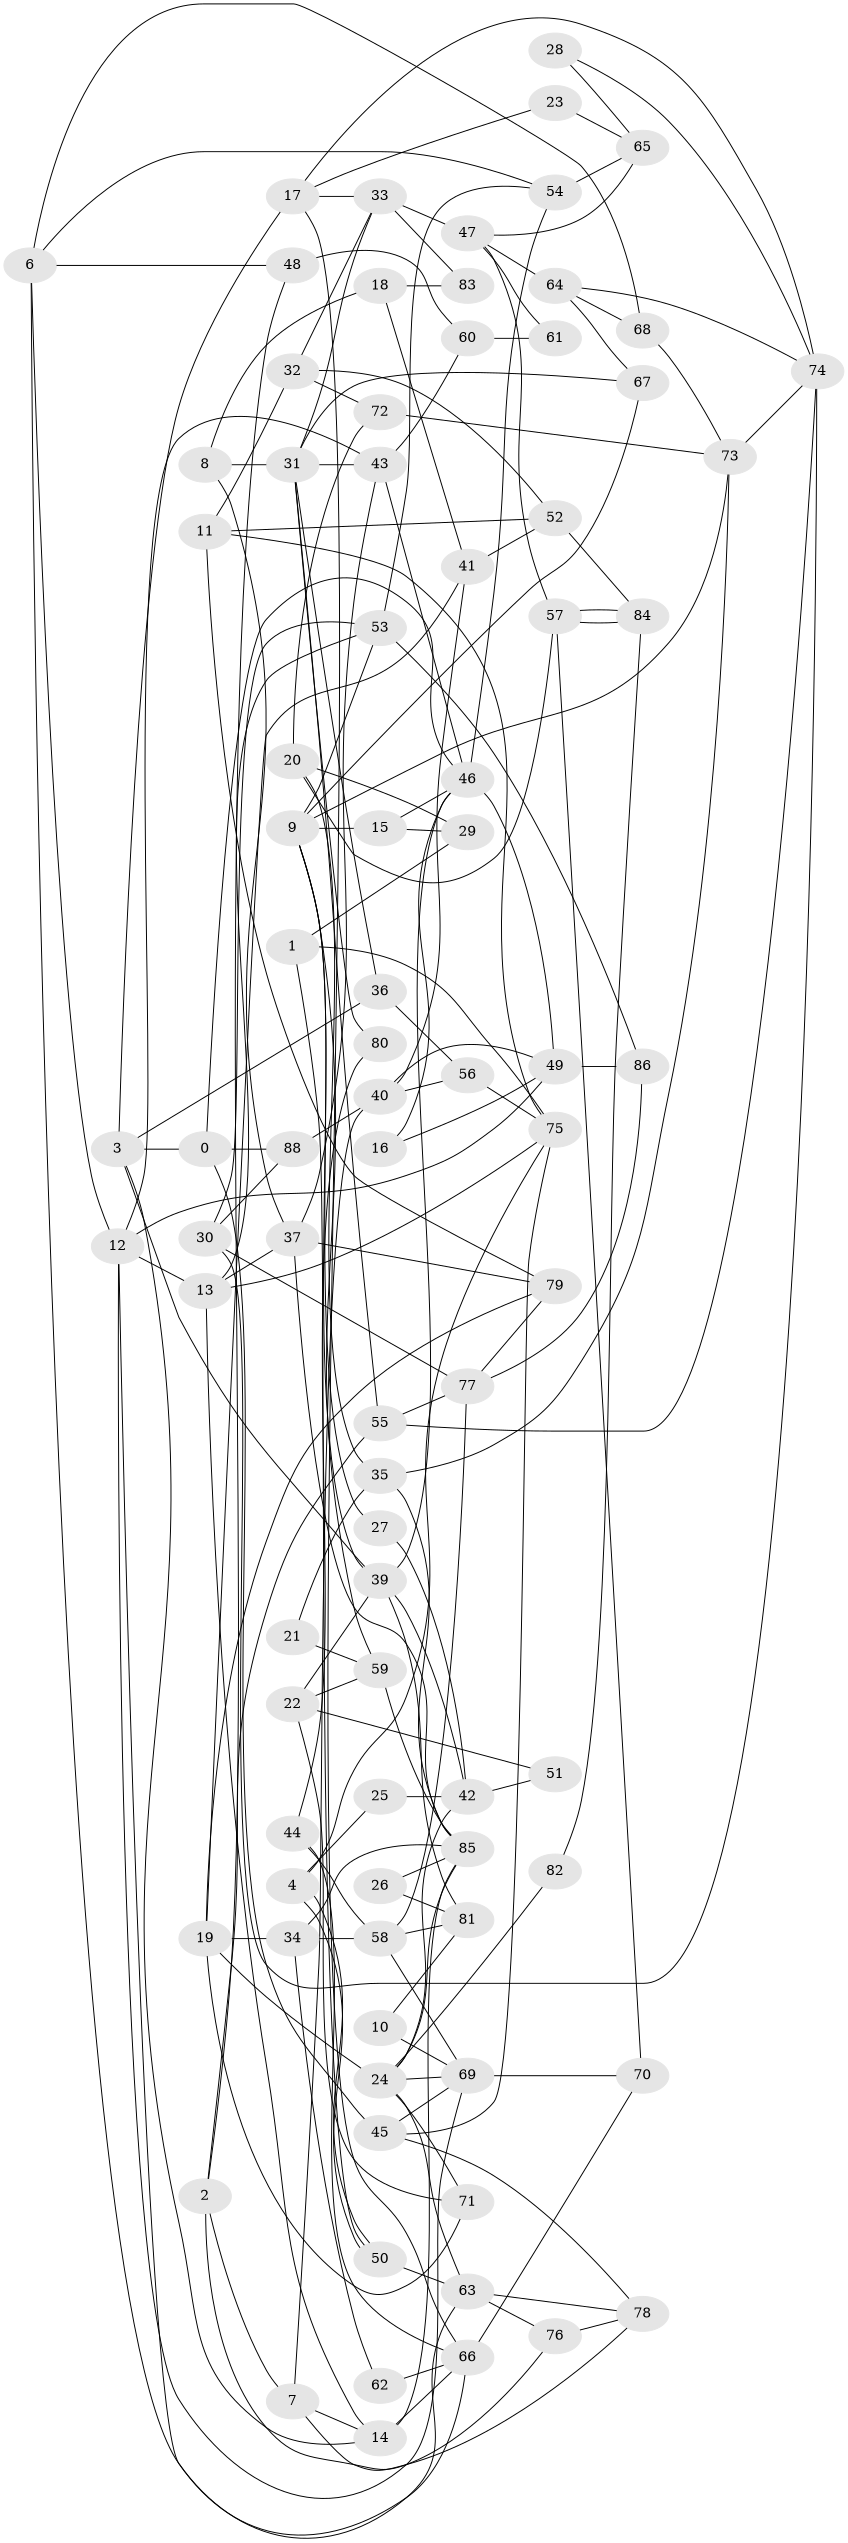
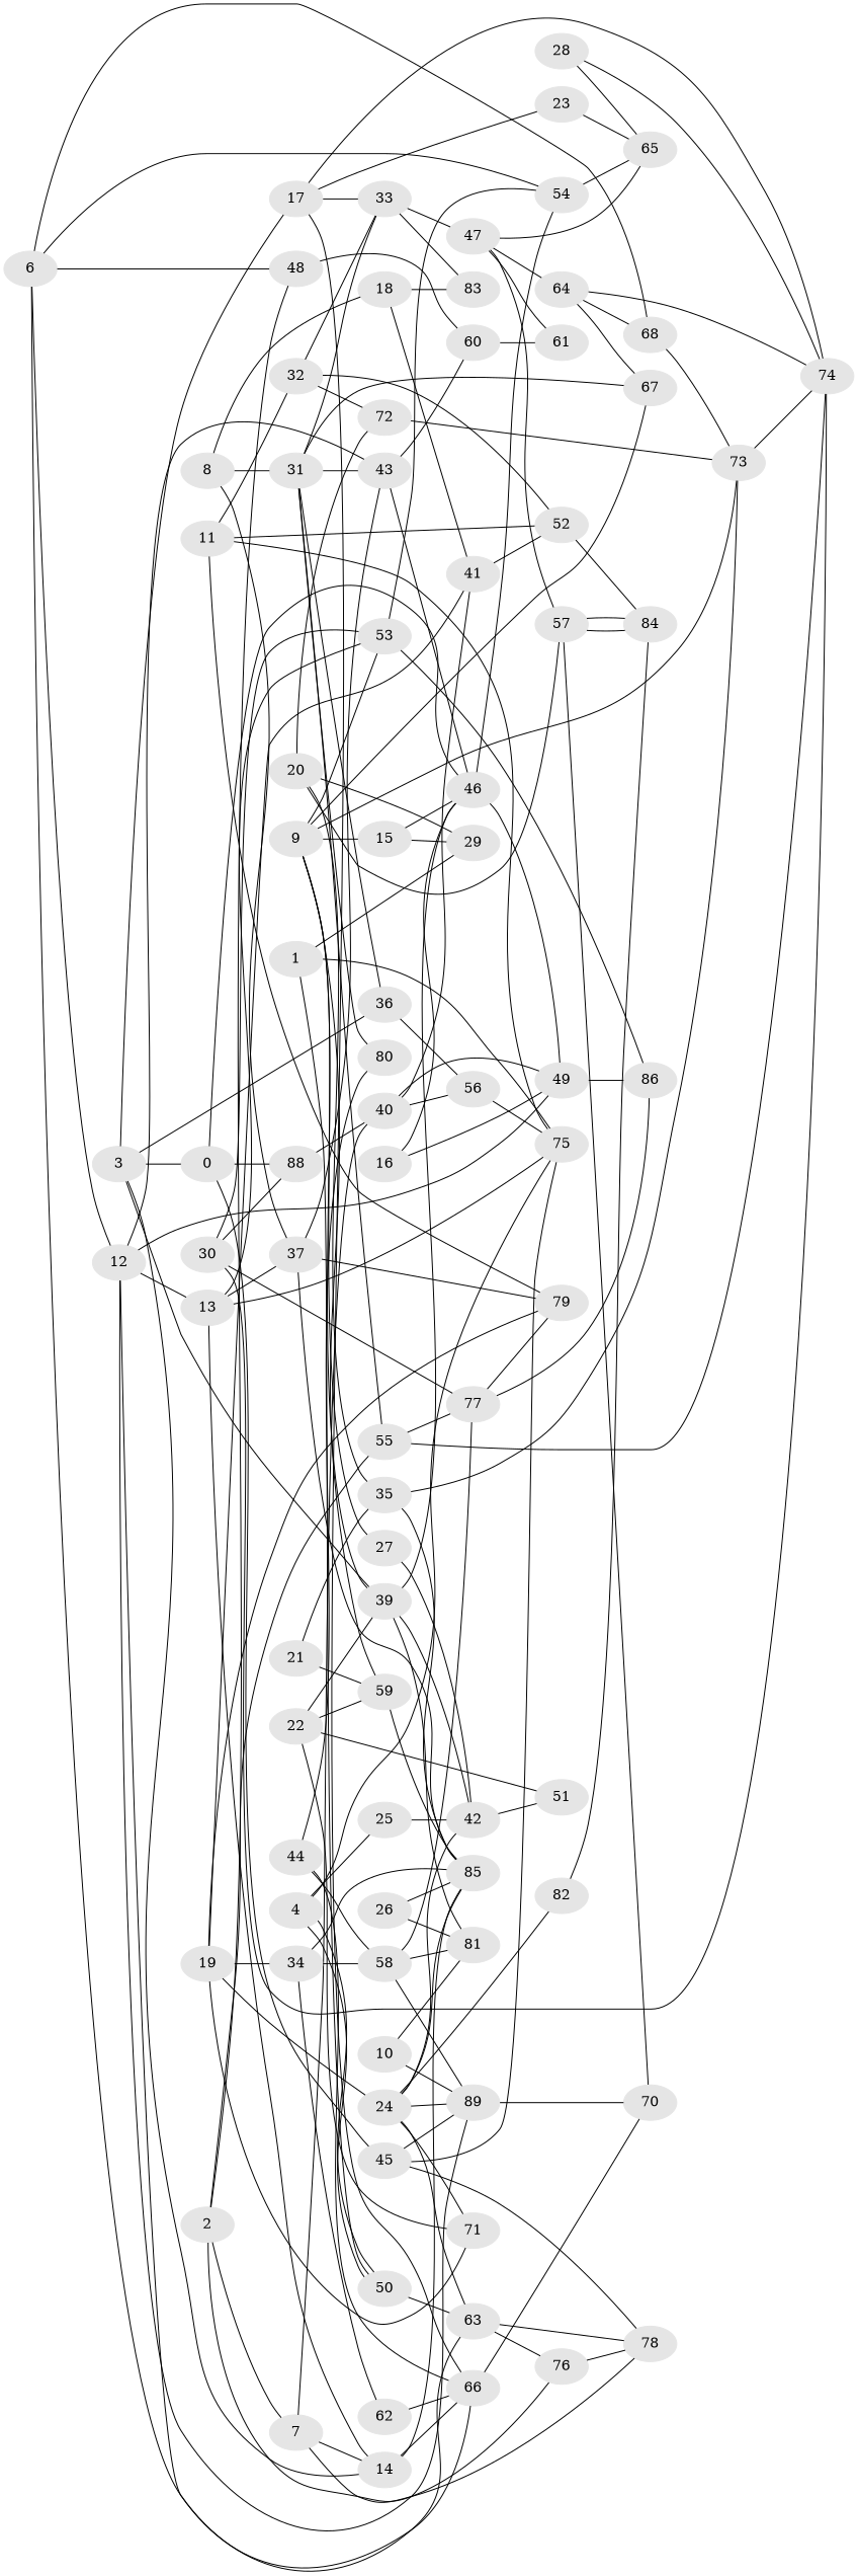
  graph {
    rankdir=LR
    node [color=gray90 style=filled]
    1
    29
    50
    75
    63
    2
    7
    48
    55
    76
    14
    40
    78
    60
    74
    77
    n17 [label=0]
    3
    17
    36
    39
    n22 [label=88]
    45
    46
    66
    85
    23
    33
    56
    81
    42
    4
    25
-   69
+   69 [label=89]
    54
    49
    6
    12
    68
    13
    43
    65
    73
    41
    8
    18
    31
    37
    83
    67
    80
    79
    9
    15
    27
    53
    59
    86
    10
    70
    11
    32
    52
    72
    84
    16
    47
    19
    24
    34
    71
    82
    58
    62
    20
    35
    57
    21
    22
    51
    26
    28
    30
    61
    64
    44
    1 -- 29
    1 -- 50
    1 -- 75
    50 -- 63
    63 -- 76
    63 -- 78
    2 -- 7
    2 -- 48
    2 -- 55
    2 -- 76
    7 -- 14
    7 -- 40
    7 -- 78
    48 -- 60
    55 -- 74
    55 -- 77
    76 -- 78
    14 -- 66
    14 -- 85
    40 -- 56
    40 -- 49
    40 -- 41
    60 -- 61
    77 -- 79
    77 -- 86
    n17 -- n22
    n17 -- 45
    n17 -- 46
    3 -- 14
    3 -- n17
    3 -- 17
    3 -- 36
    3 -- 39
    17 -- 74
    17 -- 66
    17 -- 23
    17 -- 33
    36 -- 56
    39 -- 46
    39 -- 81
    39 -- 42
    n22 -- 40
    45 -- 75
    45 -- 78
    45 -- 69
    46 -- 54
    46 -- 49
    66 -- 70
    23 -- 65
    33 -- 83
    33 -- 47
    56 -- 75
    42 -- 51
    4 -- 50
    4 -- 50
    4 -- 75
    4 -- 25
    25 -- 42
    69 -- 70
    54 -- 65
    49 -- 86
    6 -- 63
    6 -- 48
    6 -- 54
    6 -- 12
    6 -- 68
    12 -- 66
    12 -- 69
    12 -- 49
    12 -- 13
    12 -- 43
    68 -- 73
    13 -- 75
    13 -- 14
    13 -- 37
    13 -- 53
    43 -- 60
    43 -- 46
    73 -- 74
    41 -- 52
    8 -- 18
    8 -- 31
    8 -- 37
    18 -- 41
    18 -- 83
    31 -- 55
    31 -- 36
    31 -- 33
    31 -- 43
    31 -- 67
    31 -- 80
    37 -- 85
    37 -- 43
    37 -- 79
    9 -- 39
    9 -- 73
    9 -- 67
    9 -- 15
    9 -- 27
    9 -- 53
    9 -- 59
    15 -- 29
    15 -- 46
    27 -- 42
    53 -- 54
    53 -- 86
    59 -- 85
    10 -- 81
    10 -- 69
    11 -- 75
    11 -- 79
    11 -- 32
    11 -- 52
    32 -- 33
    32 -- 52
    32 -- 72
    52 -- 84
    72 -- 73
    16 -- 46
    16 -- 49
    47 -- 65
    47 -- 57
    47 -- 61
    47 -- 64
    19 -- 41
    19 -- 79
    19 -- 24
    19 -- 34
    19 -- 71
    24 -- 63
    24 -- 85
    24 -- 42
    24 -- 69
    24 -- 71
    24 -- 82
    34 -- 85
    34 -- 58
    34 -- 62
    82 -- 84
    58 -- 77
    58 -- 81
    58 -- 69
    62 -- 66
    20 -- 29
    20 -- 72
    20 -- 35
    20 -- 57
    35 -- 85
    35 -- 73
    57 -- 70
    57 -- 84
    57 -- 84
    21 -- 59
    21 -- 35
    22 -- 39
    22 -- 59
    22 -- 71
    22 -- 51
    26 -- 85
    26 -- 81
    28 -- 74
    28 -- 65
    30 -- 74
    30 -- 77
    30 -- n22
    30 -- 53
    64 -- 74
    64 -- 68
    64 -- 67
    44 -- 66
    44 -- 80
    44 -- 58
  }
